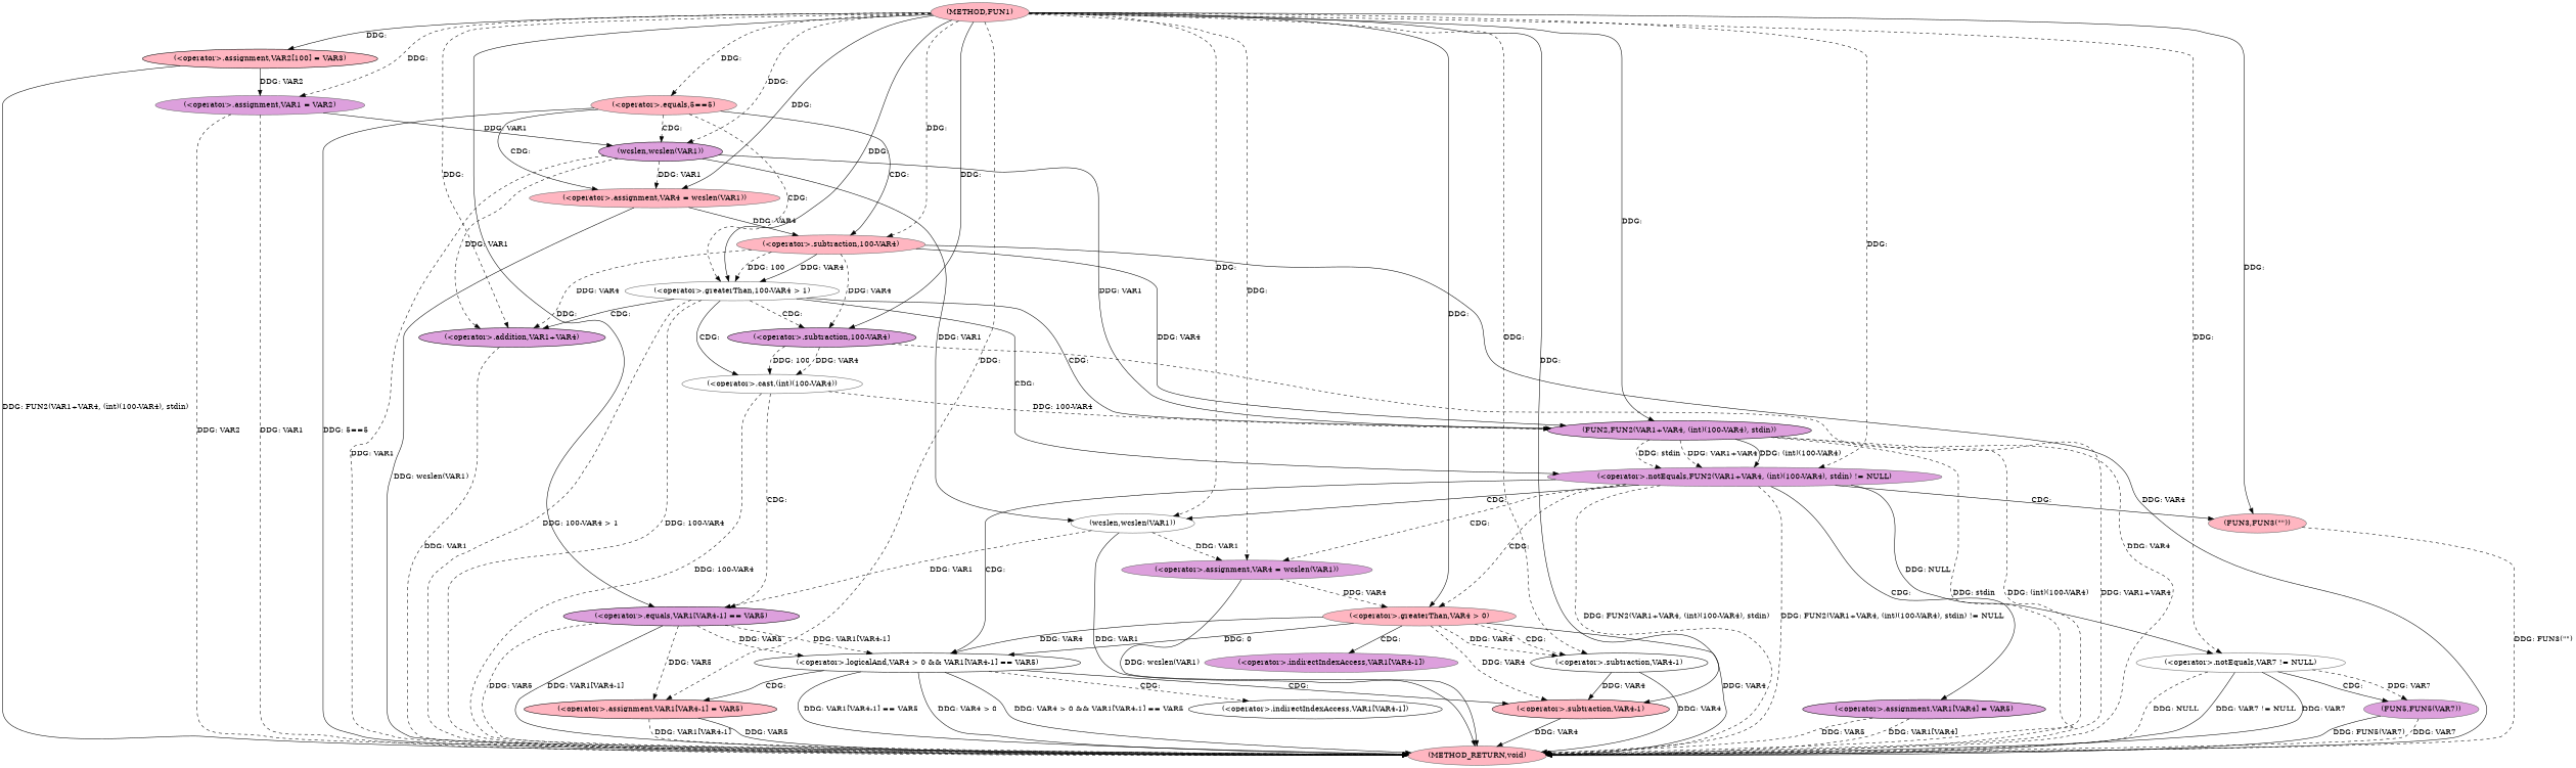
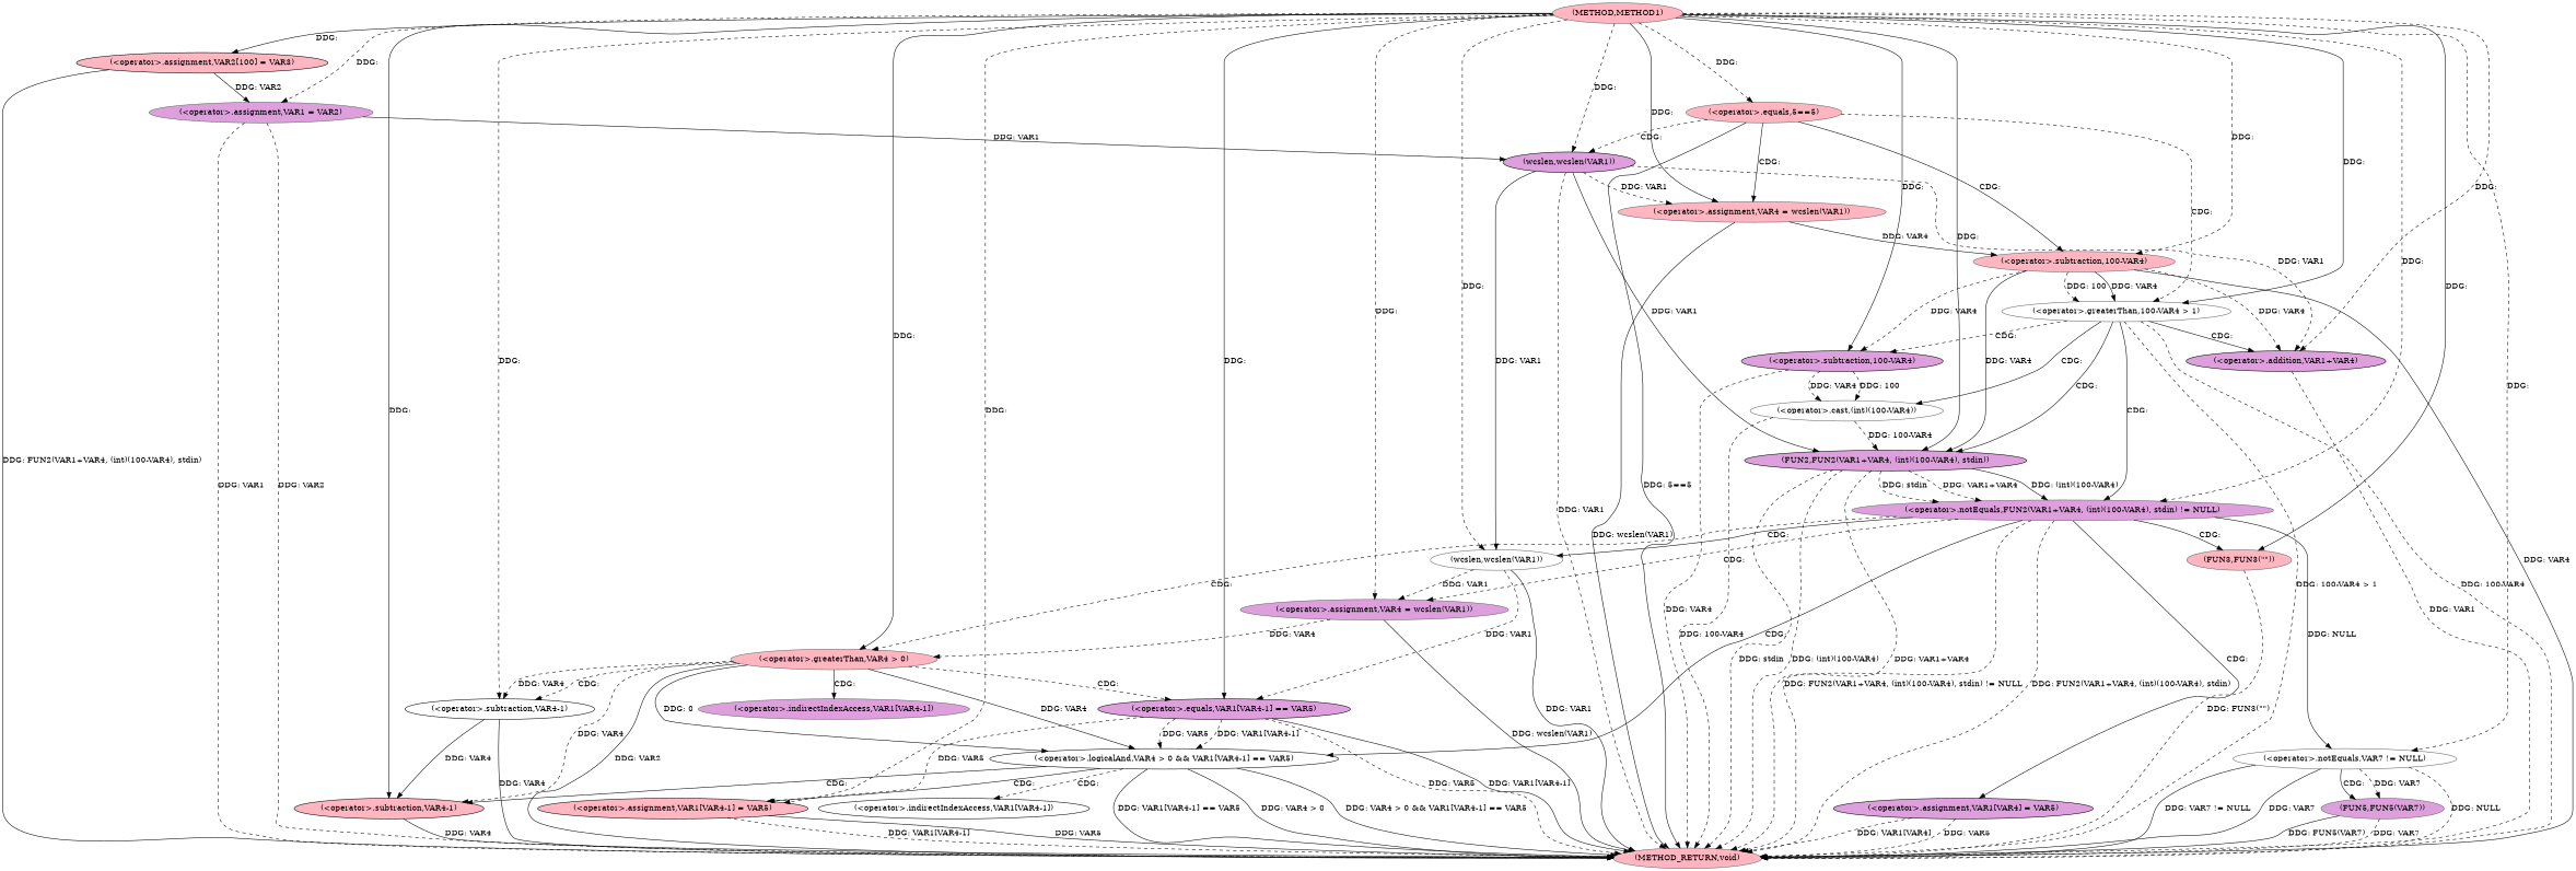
  digraph {
    node [color=gray40 fillcolor=plum style=filled]
    edge [style=dashed]
-   n1 [fillcolor=lightpink label="(METHOD,FUN1)"]
+   n1 [fillcolor=lightpink label="(METHOD,METHOD1)"]
    n2 [color=black fillcolor=lightpink label="(<operator>.assignment,VAR2[100] = VAR3)"]
    n3 [label="(<operator>.assignment,VAR1 = VAR2)"]
    n4 [fillcolor=lightpink label="(<operator>.equals,5==5)"]
    n5 [fillcolor=lightpink label="(<operator>.assignment,VAR4 = wcslen(VAR1))"]
    n6 [color=black label="(wcslen,wcslen(VAR1))"]
    n7 [fillcolor=white label="(<operator>.greaterThan,100-VAR4 > 1)"]
    n8 [fillcolor=lightpink label="(<operator>.subtraction,100-VAR4)"]
    n9 [label="(<operator>.notEquals,FUN2(VAR1+VAR4, (int)(100-VAR4), stdin) != NULL)"]
    n10 [color=black label="(FUN2,FUN2(VAR1+VAR4, (int)(100-VAR4), stdin))"]
    n11 [color=black label="(<operator>.addition,VAR1+VAR4)"]
    n12 [color=black label="(<operator>.subtraction,100-VAR4)"]
    n13 [label="(<operator>.assignment,VAR4 = wcslen(VAR1))"]
    n14 [fillcolor=white label="(wcslen,wcslen(VAR1))"]
    n15 [fillcolor=lightpink label="(<operator>.greaterThan,VAR4 > 0)"]
    n16 [color=black label="(<operator>.equals,VAR1[VAR4-1] == VAR5)"]
    n17 [color=black fillcolor=white label="(<operator>.subtraction,VAR4-1)"]
    n18 [color=black fillcolor=lightpink label="(<operator>.assignment,VAR1[VAR4-1] = VAR5)"]
    n19 [color=black fillcolor=lightpink label="(<operator>.subtraction,VAR4-1)"]
    n20 [fillcolor=lightpink label="(FUN3,FUN3(\"\"))"]
    n21 [fillcolor=white label="(<operator>.notEquals,VAR7 != NULL)"]
    n22 [fillcolor=lightpink label="(METHOD_RETURN,void)"]
    n23 [fillcolor=white label="(<operator>.cast,(int)(100-VAR4))"]
    n24 [color=black label="(<operator>.assignment,VAR1[VAR4] = VAR5)"]
    n25 [color=black fillcolor=white label="(<operator>.logicalAnd,VAR4 > 0 && VAR1[VAR4-1] == VAR5)"]
    n26 [label="(<operator>.indirectIndexAccess,VAR1[VAR4-1])"]
    n27 [label="(FUN5,FUN5(VAR7))"]
    n28 [color=black fillcolor=white label="(<operator>.indirectIndexAccess,VAR1[VAR4-1])"]
    n1 -> n2 [label="DDG: " style=solid]
    n1 -> n3 [label="DDG: "]
    n1 -> n4 [label="DDG: "]
    n1 -> n5 [label="DDG: " style=solid]
    n1 -> n6 [label="DDG: "]
    n1 -> n7 [label="DDG: " style=solid]
    n1 -> n8 [label="DDG: "]
    n1 -> n9 [label="DDG: "]
    n1 -> n10 [label="DDG: " style=solid]
    n1 -> n11 [label="DDG: "]
    n1 -> n12 [label="DDG: " style=solid]
    n1 -> n13 [label="DDG: "]
    n1 -> n14 [label="DDG: "]
    n1 -> n15 [label="DDG: " style=solid]
    n1 -> n16 [label="DDG: " style=solid]
    n1 -> n17 [label="DDG: "]
    n1 -> n18 [label="DDG: "]
    n1 -> n19 [label="DDG: " style=solid]
    n1 -> n20 [label="DDG: " style=solid]
    n1 -> n21 [label="DDG: "]
    n2 -> n3 [label="DDG: VAR2" style=solid]
    n2 -> n22 [label="DDG: FUN2(VAR1+VAR4, (int)(100-VAR4), stdin)" style=solid]
    n3 -> n6 [label="DDG: VAR1" style=solid]
    n3 -> n22 [label="DDG: VAR1"]
    n3 -> n22 [label="DDG: VAR2"]
    n4 -> n5 [label="CDG: " style=solid]
    n4 -> n6 [label="CDG: "]
    n4 -> n7 [label="CDG: "]
    n4 -> n8 [label="CDG: " style=solid]
    n4 -> n22 [label="DDG: 5==5" style=solid]
    n5 -> n8 [label="DDG: VAR4" style=solid]
    n5 -> n22 [label="DDG: wcslen(VAR1)" style=solid]
    n6 -> n5 [label="DDG: VAR1"]
    n6 -> n10 [label="DDG: VAR1" style=solid]
    n6 -> n11 [label="DDG: VAR1"]
    n6 -> n14 [label="DDG: VAR1" style=solid]
    n6 -> n22 [label="DDG: VAR1"]
    n7 -> n9 [label="CDG: " style=solid]
    n7 -> n10 [label="CDG: " style=solid]
    n7 -> n11 [label="CDG: " style=solid]
    n7 -> n12 [label="CDG: "]
    n7 -> n22 [label="DDG: 100-VAR4"]
    n7 -> n22 [label="DDG: 100-VAR4 > 1"]
    n7 -> n23 [label="CDG: " style=solid]
    n8 -> n7 [label="DDG: 100"]
    n8 -> n7 [label="DDG: VAR4" style=solid]
    n8 -> n10 [label="DDG: VAR4" style=solid]
    n8 -> n11 [label="DDG: VAR4"]
    n8 -> n12 [label="DDG: VAR4"]
    n8 -> n22 [label="DDG: VAR4" style=solid]
    n9 -> n13 [label="CDG: "]
    n9 -> n14 [label="CDG: " style=solid]
    n9 -> n15 [label="CDG: "]
    n9 -> n20 [label="CDG: " style=solid]
    n9 -> n21 [label="DDG: NULL" style=solid]
    n9 -> n22 [label="DDG: FUN2(VAR1+VAR4, (int)(100-VAR4), stdin)"]
    n9 -> n22 [label="DDG: FUN2(VAR1+VAR4, (int)(100-VAR4), stdin) != NULL"]
    n9 -> n24 [label="CDG: " style=solid]
    n9 -> n25 [label="CDG: " style=solid]
    n10 -> n9 [label="DDG: VAR1+VAR4"]
    n10 -> n9 [label="DDG: (int)(100-VAR4)" style=solid]
    n10 -> n9 [label="DDG: stdin"]
    n10 -> n22 [label="DDG: stdin"]
    n10 -> n22 [label="DDG: (int)(100-VAR4)"]
    n10 -> n22 [label="DDG: VAR1+VAR4"]
    n11 -> n22 [label="DDG: VAR1"]
    n12 -> n22 [label="DDG: VAR4"]
    n12 -> n23 [label="DDG: 100"]
    n12 -> n23 [label="DDG: VAR4"]
    n13 -> n15 [label="DDG: VAR4"]
    n13 -> n22 [label="DDG: wcslen(VAR1)" style=solid]
    n14 -> n13 [label="DDG: VAR1"]
    n14 -> n16 [label="DDG: VAR1"]
    n14 -> n22 [label="DDG: VAR1" style=solid]
-   n23 -> n16 [label="CDG: "]
+   n15 -> n16 [label="CDG: "]
    n15 -> n17 [label="DDG: VAR4"]
    n15 -> n17 [label="CDG: "]
    n15 -> n19 [label="DDG: VAR4"]
-   n15 -> n22 [label="DDG: VAR4" style=solid]
+   n15 -> n22 [label="DDG: VAR2" style=solid]
    n15 -> n25 [label="DDG: VAR4" style=solid]
    n15 -> n25 [label="DDG: 0" style=solid]
    n15 -> n26 [label="CDG: " style=solid]
    n16 -> n18 [label="DDG: VAR5"]
    n16 -> n22 [label="DDG: VAR5"]
    n16 -> n22 [label="DDG: VAR1[VAR4-1]" style=solid]
    n16 -> n25 [label="DDG: VAR1[VAR4-1]"]
    n16 -> n25 [label="DDG: VAR5"]
    n17 -> n19 [label="DDG: VAR4" style=solid]
    n17 -> n22 [label="DDG: VAR4" style=solid]
    n18 -> n22 [label="DDG: VAR1[VAR4-1]"]
    n18 -> n22 [label="DDG: VAR5" style=solid]
    n19 -> n22 [label="DDG: VAR4" style=solid]
    n20 -> n22 [label="DDG: FUN3(\"\")"]
    n21 -> n22 [label="DDG: NULL"]
    n21 -> n22 [label="DDG: VAR7 != NULL" style=solid]
    n21 -> n22 [label="DDG: VAR7" style=solid]
    n21 -> n27 [label="DDG: VAR7"]
    n21 -> n27 [label="CDG: " style=solid]
    n23 -> n10 [label="DDG: 100-VAR4"]
    n23 -> n22 [label="DDG: 100-VAR4"]
    n24 -> n22 [label="DDG: VAR1[VAR4]"]
    n24 -> n22 [label="DDG: VAR5"]
    n25 -> n18 [label="CDG: " style=solid]
    n25 -> n19 [label="CDG: " style=solid]
    n25 -> n22 [label="DDG: VAR1[VAR4-1] == VAR5" style=solid]
    n25 -> n22 [label="DDG: VAR4 > 0" style=solid]
    n25 -> n22 [label="DDG: VAR4 > 0 && VAR1[VAR4-1] == VAR5" style=solid]
    n25 -> n28 [label="CDG: "]
    n27 -> n22 [label="DDG: FUN5(VAR7)" style=solid]
    n27 -> n22 [label="DDG: VAR7"]
  }
